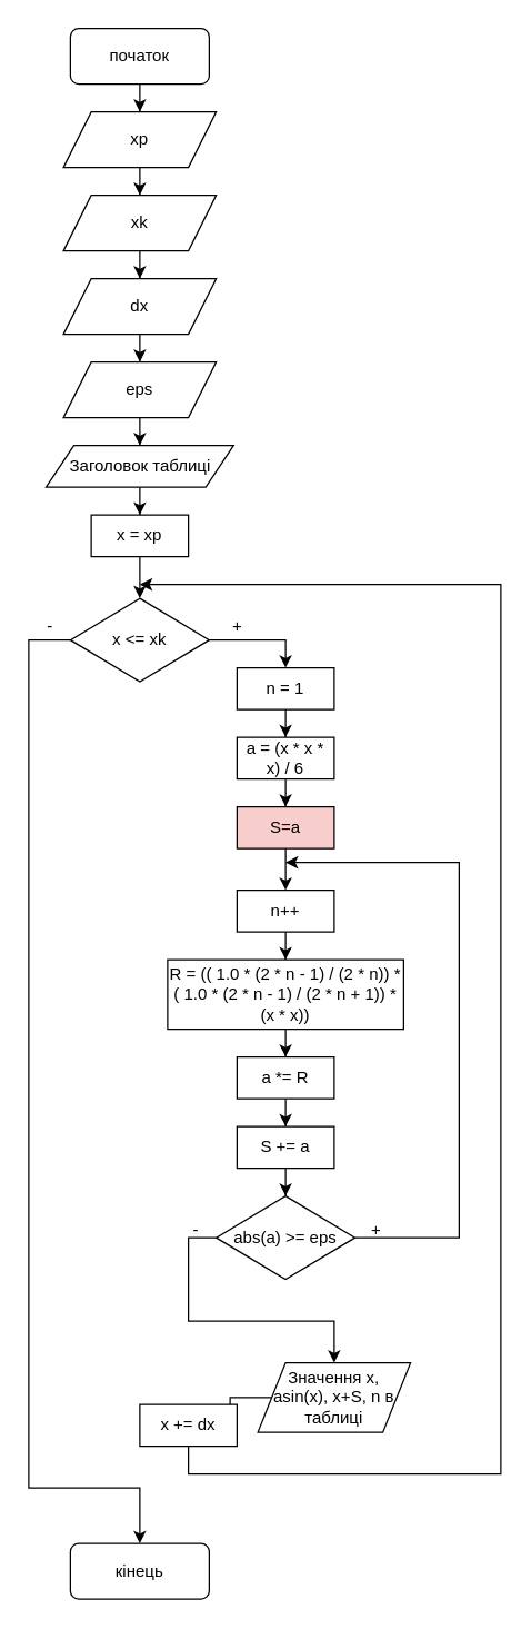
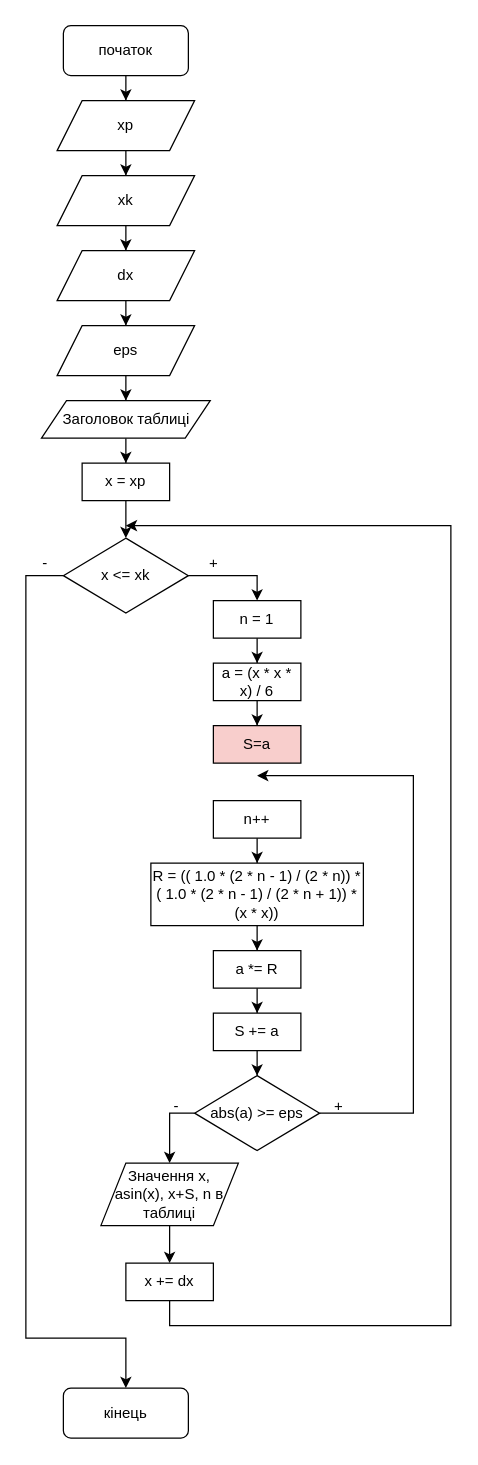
  <mxCell id="0" />
  <mxCell id="1" parent="0" />
  <mxCell id="2" value="" style="edgeStyle=orthogonalEdgeStyle;rounded=0;orthogonalLoop=1;jettySize=auto;html=1;" edge="1" parent="1" source="3" target="5"><mxGeometry relative="1" as="geometry" /></mxCell>
  <mxCell id="3" value="початок" style="rounded=1;whiteSpace=wrap;html=1;" vertex="1" parent="1"><mxGeometry x="50" y="20" width="100" height="40" as="geometry" /></mxCell>
  <mxCell id="4" value="" style="edgeStyle=orthogonalEdgeStyle;rounded=0;orthogonalLoop=1;jettySize=auto;html=1;entryX=0.5;entryY=0;entryDx=0;entryDy=0;" edge="1" parent="1" source="5" target="7"><mxGeometry relative="1" as="geometry" /></mxCell>
  <mxCell id="5" value="xp&lt;span style=&quot;color: rgba(0, 0, 0, 0); font-family: monospace; font-size: 0px; text-align: start;&quot;&gt;%3CmxGraphModel%3E%3Croot%3E%3CmxCell%20id%3D%220%22%2F%3E%3CmxCell%20id%3D%221%22%20parent%3D%220%22%2F%3E%3CmxCell%20id%3D%222%22%20value%3D%22%D0%BF%D0%BE%D1%87%D0%B0%D1%82%D0%BE%D0%BA%22%20style%3D%22rounded%3D1%3BwhiteSpace%3Dwrap%3Bhtml%3D1%3B%22%20vertex%3D%221%22%20parent%3D%221%22%3E%3CmxGeometry%20x%3D%22170%22%20y%3D%2210%22%20width%3D%22100%22%20height%3D%2240%22%20as%3D%22geometry%22%2F%3E%3C%2FmxCell%3E%3C%2Froot%3E%3C%2FmxGraphModel%3E&lt;/span&gt;&lt;span style=&quot;color: rgba(0, 0, 0, 0); font-family: monospace; font-size: 0px; text-align: start;&quot;&gt;%3CmxGraphModel%3E%3Croot%3E%3CmxCell%20id%3D%220%22%2F%3E%3CmxCell%20id%3D%221%22%20parent%3D%220%22%2F%3E%3CmxCell%20id%3D%222%22%20value%3D%22%D0%BF%D0%BE%D1%87%D0%B0%D1%82%D0%BE%D0%BA%22%20style%3D%22rounded%3D1%3BwhiteSpace%3Dwrap%3Bhtml%3D1%3B%22%20vertex%3D%221%22%20parent%3D%221%22%3E%3CmxGeometry%20x%3D%22170%22%20y%3D%2210%22%20width%3D%22100%22%20height%3D%2240%22%20as%3D%22geometry%22%2F%3E%3C%2FmxCell%3E%3C%2Froot%3E%3C%2FmxGraphModel%3E&lt;/span&gt;" style="shape=parallelogram;perimeter=parallelogramPerimeter;whiteSpace=wrap;html=1;fixedSize=1;" vertex="1" parent="1"><mxGeometry x="45" y="80" width="110" height="40" as="geometry" /></mxCell>
  <mxCell id="6" value="" style="edgeStyle=orthogonalEdgeStyle;rounded=0;orthogonalLoop=1;jettySize=auto;html=1;entryX=0.5;entryY=0;entryDx=0;entryDy=0;" edge="1" parent="1" source="7" target="9"><mxGeometry relative="1" as="geometry" /></mxCell>
  <mxCell id="7" value="xk&lt;span style=&quot;color: rgba(0, 0, 0, 0); font-family: monospace; font-size: 0px; text-align: start;&quot;&gt;%3CmxGraphModel%3E%3Croot%3E%3CmxCell%20id%3D%220%22%2F%3E%3CmxCell%20id%3D%221%22%20parent%3D%220%22%2F%3E%3CmxCell%20id%3D%222%22%20value%3D%22%D0%BF%D0%BE%D1%87%D0%B0%D1%82%D0%BE%D0%BA%22%20style%3D%22rounded%3D1%3BwhiteSpace%3Dwrap%3Bhtml%3D1%3B%22%20vertex%3D%221%22%20parent%3D%221%22%3E%3CmxGeometry%20x%3D%22170%22%20y%3D%2210%22%20width%3D%22100%22%20height%3D%2240%22%20as%3D%22geometry%22%2F%3E%3C%2FmxCell%3E%3C%2Froot%3E%3C%2FmxGraphModel%3E&lt;/span&gt;&lt;span style=&quot;color: rgba(0, 0, 0, 0); font-family: monospace; font-size: 0px; text-align: start;&quot;&gt;%3CmxGraphModel%3E%3Croot%3E%3CmxCell%20id%3D%220%22%2F%3E%3CmxCell%20id%3D%221%22%20parent%3D%220%22%2F%3E%3CmxCell%20id%3D%222%22%20value%3D%22%D0%BF%D0%BE%D1%87%D0%B0%D1%82%D0%BE%D0%BA%22%20style%3D%22rounded%3D1%3BwhiteSpace%3Dwrap%3Bhtml%3D1%3B%22%20vertex%3D%221%22%20parent%3D%221%22%3E%3CmxGeometry%20x%3D%22170%22%20y%3D%2210%22%20width%3D%22100%22%20height%3D%2240%22%20as%3D%22geometry%22%2F%3E%3C%2FmxCell%3E%3C%2Froot%3E%3C%2FmxGraphModel%3E&lt;/span&gt;" style="shape=parallelogram;perimeter=parallelogramPerimeter;whiteSpace=wrap;html=1;fixedSize=1;" vertex="1" parent="1"><mxGeometry x="45" y="140" width="110" height="40" as="geometry" /></mxCell>
  <mxCell id="8" value="" style="edgeStyle=orthogonalEdgeStyle;rounded=0;orthogonalLoop=1;jettySize=auto;html=1;" edge="1" parent="1" source="9" target="11"><mxGeometry relative="1" as="geometry" /></mxCell>
  <mxCell id="9" value="dx" style="shape=parallelogram;perimeter=parallelogramPerimeter;whiteSpace=wrap;html=1;fixedSize=1;" vertex="1" parent="1"><mxGeometry x="45" y="200" width="110" height="40" as="geometry" /></mxCell>
  <mxCell id="10" value="" style="edgeStyle=orthogonalEdgeStyle;rounded=0;orthogonalLoop=1;jettySize=auto;html=1;" edge="1" parent="1" source="11" target="13"><mxGeometry relative="1" as="geometry" /></mxCell>
  <mxCell id="11" value="eps" style="shape=parallelogram;perimeter=parallelogramPerimeter;whiteSpace=wrap;html=1;fixedSize=1;" vertex="1" parent="1"><mxGeometry x="45" y="260" width="110" height="40" as="geometry" /></mxCell>
  <mxCell id="12" value="" style="edgeStyle=orthogonalEdgeStyle;rounded=0;orthogonalLoop=1;jettySize=auto;html=1;" edge="1" parent="1" source="13" target="15"><mxGeometry relative="1" as="geometry" /></mxCell>
  <mxCell id="13" value="Заголовок таблиці" style="shape=parallelogram;perimeter=parallelogramPerimeter;whiteSpace=wrap;html=1;fixedSize=1;" vertex="1" parent="1"><mxGeometry x="32.5" y="320" width="135" height="30" as="geometry" /></mxCell>
  <mxCell id="14" value="" style="edgeStyle=orthogonalEdgeStyle;rounded=0;orthogonalLoop=1;jettySize=auto;html=1;" edge="1" parent="1" source="15"><mxGeometry relative="1" as="geometry"><mxPoint x="100" y="430" as="targetPoint" /></mxGeometry></mxCell>
  <mxCell id="15" value="&lt;div&gt;x = xp&lt;br&gt;&lt;/div&gt;" style="rounded=0;whiteSpace=wrap;html=1;" vertex="1" parent="1"><mxGeometry x="65" y="370" width="70" height="30" as="geometry" /></mxCell>
  <mxCell id="16" style="edgeStyle=orthogonalEdgeStyle;rounded=0;orthogonalLoop=1;jettySize=auto;html=1;entryX=0.5;entryY=0;entryDx=0;entryDy=0;exitX=1;exitY=0.5;exitDx=0;exitDy=0;" edge="1" parent="1" source="18" target="20"><mxGeometry relative="1" as="geometry" /></mxCell>
  <mxCell id="17" style="edgeStyle=orthogonalEdgeStyle;rounded=0;orthogonalLoop=1;jettySize=auto;html=1;entryX=0.5;entryY=0;entryDx=0;entryDy=0;exitX=0;exitY=0.5;exitDx=0;exitDy=0;" edge="1" parent="1" source="18" target="39"><mxGeometry relative="1" as="geometry"><Array as="points"><mxPoint x="20" y="460" /><mxPoint x="20" y="1070" /><mxPoint x="100" y="1070" /></Array></mxGeometry></mxCell>
  <mxCell id="18" value="x &amp;lt;= xk" style="rhombus;whiteSpace=wrap;html=1;" vertex="1" parent="1"><mxGeometry x="50" y="430" width="100" height="60" as="geometry" /></mxCell>
  <mxCell id="19" value="" style="edgeStyle=orthogonalEdgeStyle;rounded=0;orthogonalLoop=1;jettySize=auto;html=1;" edge="1" parent="1" source="20" target="22"><mxGeometry relative="1" as="geometry" /></mxCell>
  <mxCell id="20" value="&lt;div&gt;n = 1&lt;br&gt;&lt;/div&gt;" style="rounded=0;whiteSpace=wrap;html=1;" vertex="1" parent="1"><mxGeometry x="170" y="480" width="70" height="30" as="geometry" /></mxCell>
  <mxCell id="21" value="" style="edgeStyle=orthogonalEdgeStyle;rounded=0;orthogonalLoop=1;jettySize=auto;html=1;" edge="1" parent="1" source="22" target="24"><mxGeometry relative="1" as="geometry" /></mxCell>
  <mxCell id="22" value="&lt;div&gt;a = (x * x * x) / 6&lt;br&gt;&lt;/div&gt;" style="rounded=0;whiteSpace=wrap;html=1;" vertex="1" parent="1"><mxGeometry x="170" y="530" width="70" height="30" as="geometry" /></mxCell>
- <mxCell id="23" value="" style="edgeStyle=orthogonalEdgeStyle;rounded=0;orthogonalLoop=1;jettySize=auto;html=1;" edge="1" parent="1" source="24" target="26"><mxGeometry relative="1" as="geometry" /></mxCell>
  <mxCell id="24" value="&lt;div&gt;S=a&lt;/div&gt;" style="rounded=0;whiteSpace=wrap;html=1;fillColor=#f8cecc;" vertex="1" parent="1"><mxGeometry x="170" y="580" width="70" height="30" as="geometry" /></mxCell>
  <mxCell id="25" value="" style="edgeStyle=orthogonalEdgeStyle;rounded=0;orthogonalLoop=1;jettySize=auto;html=1;" edge="1" parent="1" source="26" target="28"><mxGeometry relative="1" as="geometry" /></mxCell>
  <mxCell id="26" value="n++" style="rounded=0;whiteSpace=wrap;html=1;" vertex="1" parent="1"><mxGeometry x="170" y="640" width="70" height="30" as="geometry" /></mxCell>
  <mxCell id="27" value="" style="edgeStyle=orthogonalEdgeStyle;rounded=0;orthogonalLoop=1;jettySize=auto;html=1;" edge="1" parent="1" source="28" target="30"><mxGeometry relative="1" as="geometry" /></mxCell>
  <mxCell id="28" value="R = (( 1.0 * (2 * n - 1) / (2 * n)) * ( 1.0 * (2 * n - 1) / (2 * n + 1)) * (x * x))" style="rounded=0;whiteSpace=wrap;html=1;" vertex="1" parent="1"><mxGeometry x="120" y="690" width="170" height="50" as="geometry" /></mxCell>
  <mxCell id="29" value="" style="edgeStyle=orthogonalEdgeStyle;rounded=0;orthogonalLoop=1;jettySize=auto;html=1;" edge="1" parent="1" source="30" target="32"><mxGeometry relative="1" as="geometry" /></mxCell>
  <mxCell id="30" value="a *= R" style="rounded=0;whiteSpace=wrap;html=1;" vertex="1" parent="1"><mxGeometry x="170" y="760" width="70" height="30" as="geometry" /></mxCell>
  <mxCell id="31" value="" style="edgeStyle=orthogonalEdgeStyle;rounded=0;orthogonalLoop=1;jettySize=auto;html=1;" edge="1" parent="1" source="32" target="35"><mxGeometry relative="1" as="geometry" /></mxCell>
  <mxCell id="32" value="S += a" style="rounded=0;whiteSpace=wrap;html=1;" vertex="1" parent="1"><mxGeometry x="170" y="810" width="70" height="30" as="geometry" /></mxCell>
  <mxCell id="33" style="edgeStyle=orthogonalEdgeStyle;rounded=0;orthogonalLoop=1;jettySize=auto;html=1;exitX=1;exitY=0.5;exitDx=0;exitDy=0;" edge="1" parent="1" source="35"><mxGeometry relative="1" as="geometry"><mxPoint x="205" y="620" as="targetPoint" /><Array as="points"><mxPoint x="330" y="890" /><mxPoint x="330" y="620" /></Array></mxGeometry></mxCell>
  <mxCell id="34" style="edgeStyle=orthogonalEdgeStyle;rounded=0;orthogonalLoop=1;jettySize=auto;html=1;entryX=0.5;entryY=0;entryDx=0;entryDy=0;exitX=0;exitY=0.5;exitDx=0;exitDy=0;" edge="1" parent="1" source="35" target="38"><mxGeometry relative="1" as="geometry" /></mxCell>
  <mxCell id="35" value="abs(a) &amp;gt;= eps" style="rhombus;whiteSpace=wrap;html=1;" vertex="1" parent="1"><mxGeometry x="155" y="860" width="100" height="60" as="geometry" /></mxCell>
  <mxCell id="36" style="edgeStyle=orthogonalEdgeStyle;rounded=0;orthogonalLoop=1;jettySize=auto;html=1;exitX=0.5;exitY=1;exitDx=0;exitDy=0;" edge="1" parent="1" source="44"><mxGeometry relative="1" as="geometry"><mxPoint x="100" y="420" as="targetPoint" /><mxPoint x="135" y="990" as="sourcePoint" /><Array as="points"><mxPoint x="135" y="1060" /><mxPoint x="360" y="1060" /><mxPoint x="360" y="420" /></Array></mxGeometry></mxCell>
  <mxCell id="37" value="" style="edgeStyle=orthogonalEdgeStyle;rounded=0;orthogonalLoop=1;jettySize=auto;html=1;fontColor=#3333FF;endArrow=classic;endFill=1;strokeColor=#000000;" edge="1" parent="1" source="38" target="44"><mxGeometry relative="1" as="geometry" /></mxCell>
- <mxCell id="38" value="Значення x, asin(x), x+S, n в таблиці" style="shape=parallelogram;perimeter=parallelogramPerimeter;whiteSpace=wrap;html=1;fixedSize=1;" vertex="1" parent="1"><mxGeometry x="185" y="980" width="110" height="50" as="geometry" /></mxCell>
+ <mxCell id="38" value="Значення x, asin(x), x+S, n в таблиці" style="shape=parallelogram;perimeter=parallelogramPerimeter;whiteSpace=wrap;html=1;fixedSize=1;" vertex="1" parent="1"><mxGeometry x="80" y="930" width="110" height="50" as="geometry" /></mxCell>
  <mxCell id="39" value="кінець" style="rounded=1;whiteSpace=wrap;html=1;" vertex="1" parent="1"><mxGeometry x="50" y="1110" width="100" height="40" as="geometry" /></mxCell>
  <mxCell id="40" value="+" style="text;html=1;align=center;verticalAlign=middle;resizable=0;points=[];autosize=1;strokeColor=none;fillColor=none;" vertex="1" parent="1"><mxGeometry x="155" y="435" width="30" height="30" as="geometry" /></mxCell>
  <mxCell id="41" value="-" style="text;html=1;align=center;verticalAlign=middle;resizable=0;points=[];autosize=1;strokeColor=none;fillColor=none;" vertex="1" parent="1"><mxGeometry x="20" y="435" width="30" height="30" as="geometry" /></mxCell>
  <mxCell id="42" value="+" style="text;html=1;align=center;verticalAlign=middle;resizable=0;points=[];autosize=1;strokeColor=none;fillColor=none;" vertex="1" parent="1"><mxGeometry x="255" y="870" width="30" height="30" as="geometry" /></mxCell>
  <mxCell id="43" value="-" style="text;html=1;align=center;verticalAlign=middle;resizable=0;points=[];autosize=1;strokeColor=none;fillColor=none;" vertex="1" parent="1"><mxGeometry x="125" y="870" width="30" height="30" as="geometry" /></mxCell>
  <mxCell id="44" value="x += dx" style="rounded=0;whiteSpace=wrap;html=1;" vertex="1" parent="1"><mxGeometry x="100" y="1010" width="70" height="30" as="geometry" /></mxCell>
